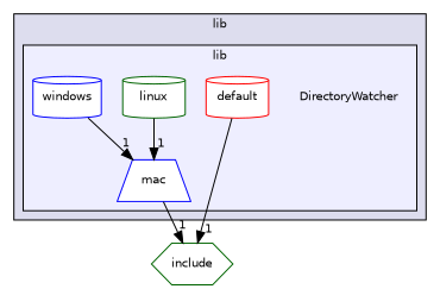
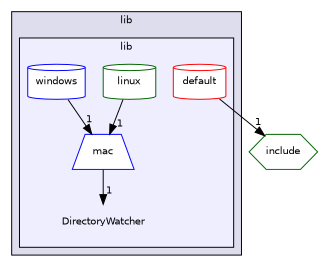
  digraph {
    compound=true
    node [color=darkgreen fontname=Helvetica fontsize=10 shape=cylinder fillcolor=white style=filled]
    edge [headlabel=1 labeldistance=1.5 labelfontname=Helvetica labelfontsize=10]
    n1 [label=DirectoryWatcher shape=plaintext fillcolor="" style=""]
    n2 [color=red label=default]
    n3 [label=linux]
    n4 [color=blue label=mac shape=trapezium]
    n5 [color=blue label=windows]
    n6 [label=include shape=hexagon fillcolor="" style=""]
    subgraph cluster_1 {
      bgcolor="#ddddee"
      fontname=Helvetica
      fontsize=10
      label=lib
      pencolor=black
      subgraph cluster_2 {
        bgcolor="#eeeeff"
        fontname=Helvetica
        fontsize=10
        label=lib
        pencolor=black
        n1
        n2
        n3
        n4
        n5
      }
    }
    n2 -> n6
    n3 -> n4
-   n4 -> n6
+   n4 -> n1
    n5 -> n4
  }
